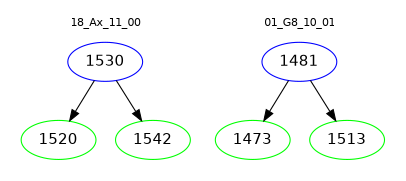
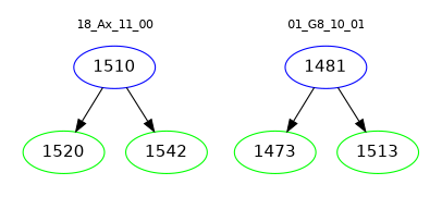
  digraph {
    fontname="DejaVu Sans"
    node [color=green fontname="DejaVu Sans"]
    edge [color=black fontname="DejaVu Sans"]
-   n1 [color=blue label=1530]
+   n1 [color=blue label=1510]
    n2 [label=1520]
    n3 [label=1542]
    n4 [color=blue label=1481]
    n5 [label=1473]
    n6 [label=1513]
    subgraph cluster_1 {
      color=white
      fontsize=10
      label="18_Ax_11_00"
      n1
      n2
      n3
    }
    subgraph cluster_2 {
      color=white
      fontsize=10
      label="01_G8_10_01"
      n4
      n5
      n6
    }
    n1 -> n2
    n1 -> n3
    n4 -> n5
    n4 -> n6
  }
